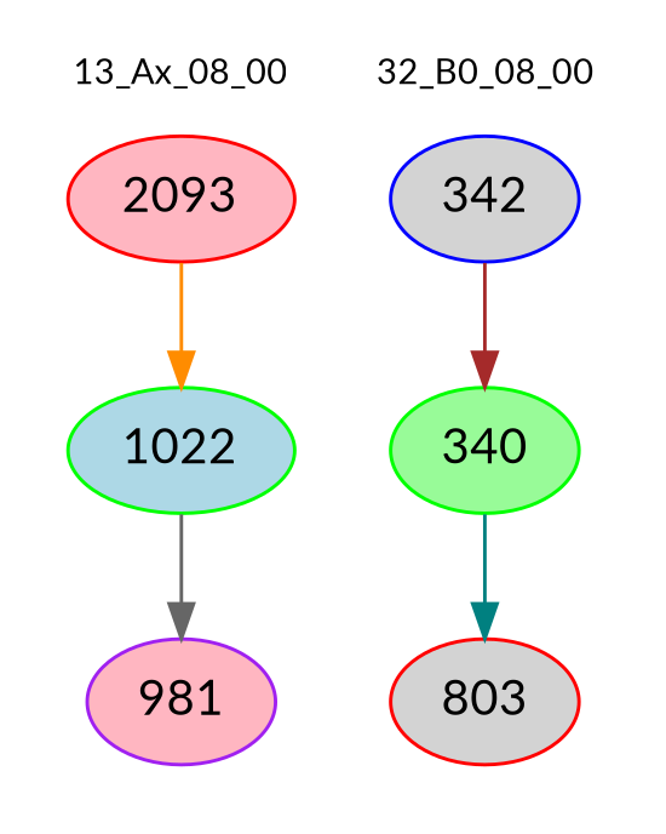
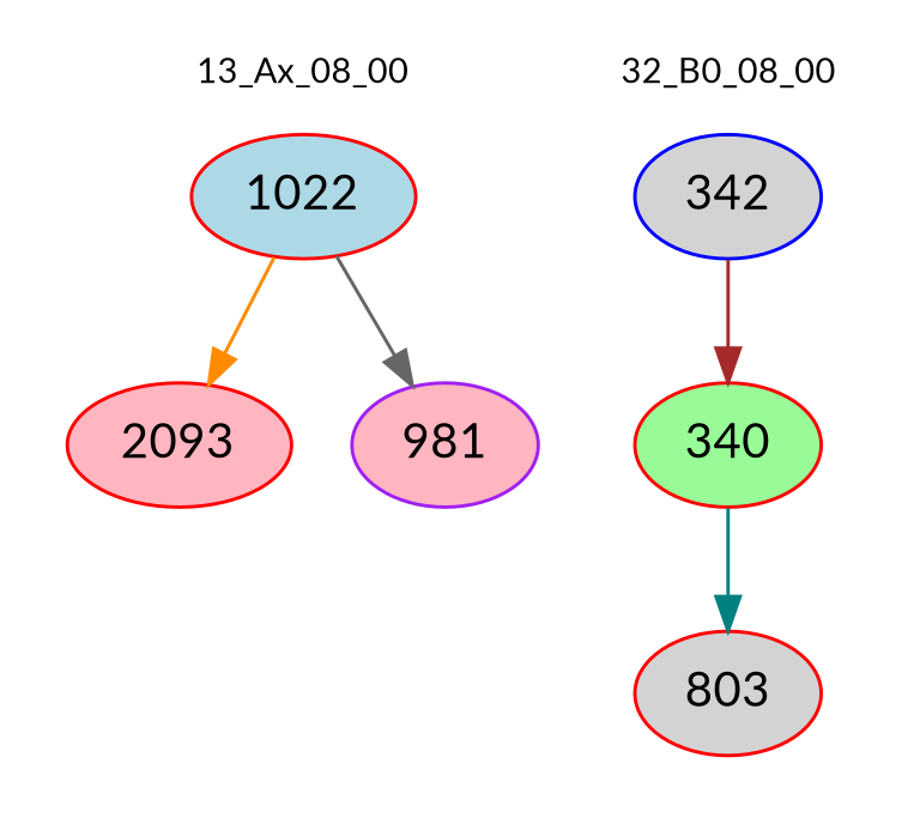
  digraph {
    fontname=Lato
    node [color=green fillcolor=lightpink fontname=Lato style=filled]
    edge [fontname=Lato]
-   n1 [fillcolor=lightblue label=1022]
+   n1 [color=red fillcolor=lightblue label=1022]
    n2 [color=red label=2093]
    n3 [color=purple label=981]
-   n4 [fillcolor=palegreen label=340]
+   n4 [color=red fillcolor=palegreen label=340]
    n5 [color=red fillcolor=lightgrey label=803]
    n6 [color=blue fillcolor=lightgrey label=342]
    subgraph cluster_1 {
      color=white
      fontsize=10
      label="13_Ax_08_00"
      n1
      n2
      n3
    }
    subgraph cluster_2 {
      color=white
      fontsize=10
      label="32_B0_08_00"
      n4
      n5
      n6
    }
-   n2 -> n1 [color=darkorange]
+   n1 -> n2 [color=darkorange]
    n1 -> n3 [color=gray40]
    n4 -> n5 [color=teal]
    n6 -> n4 [color=brown]
  }
